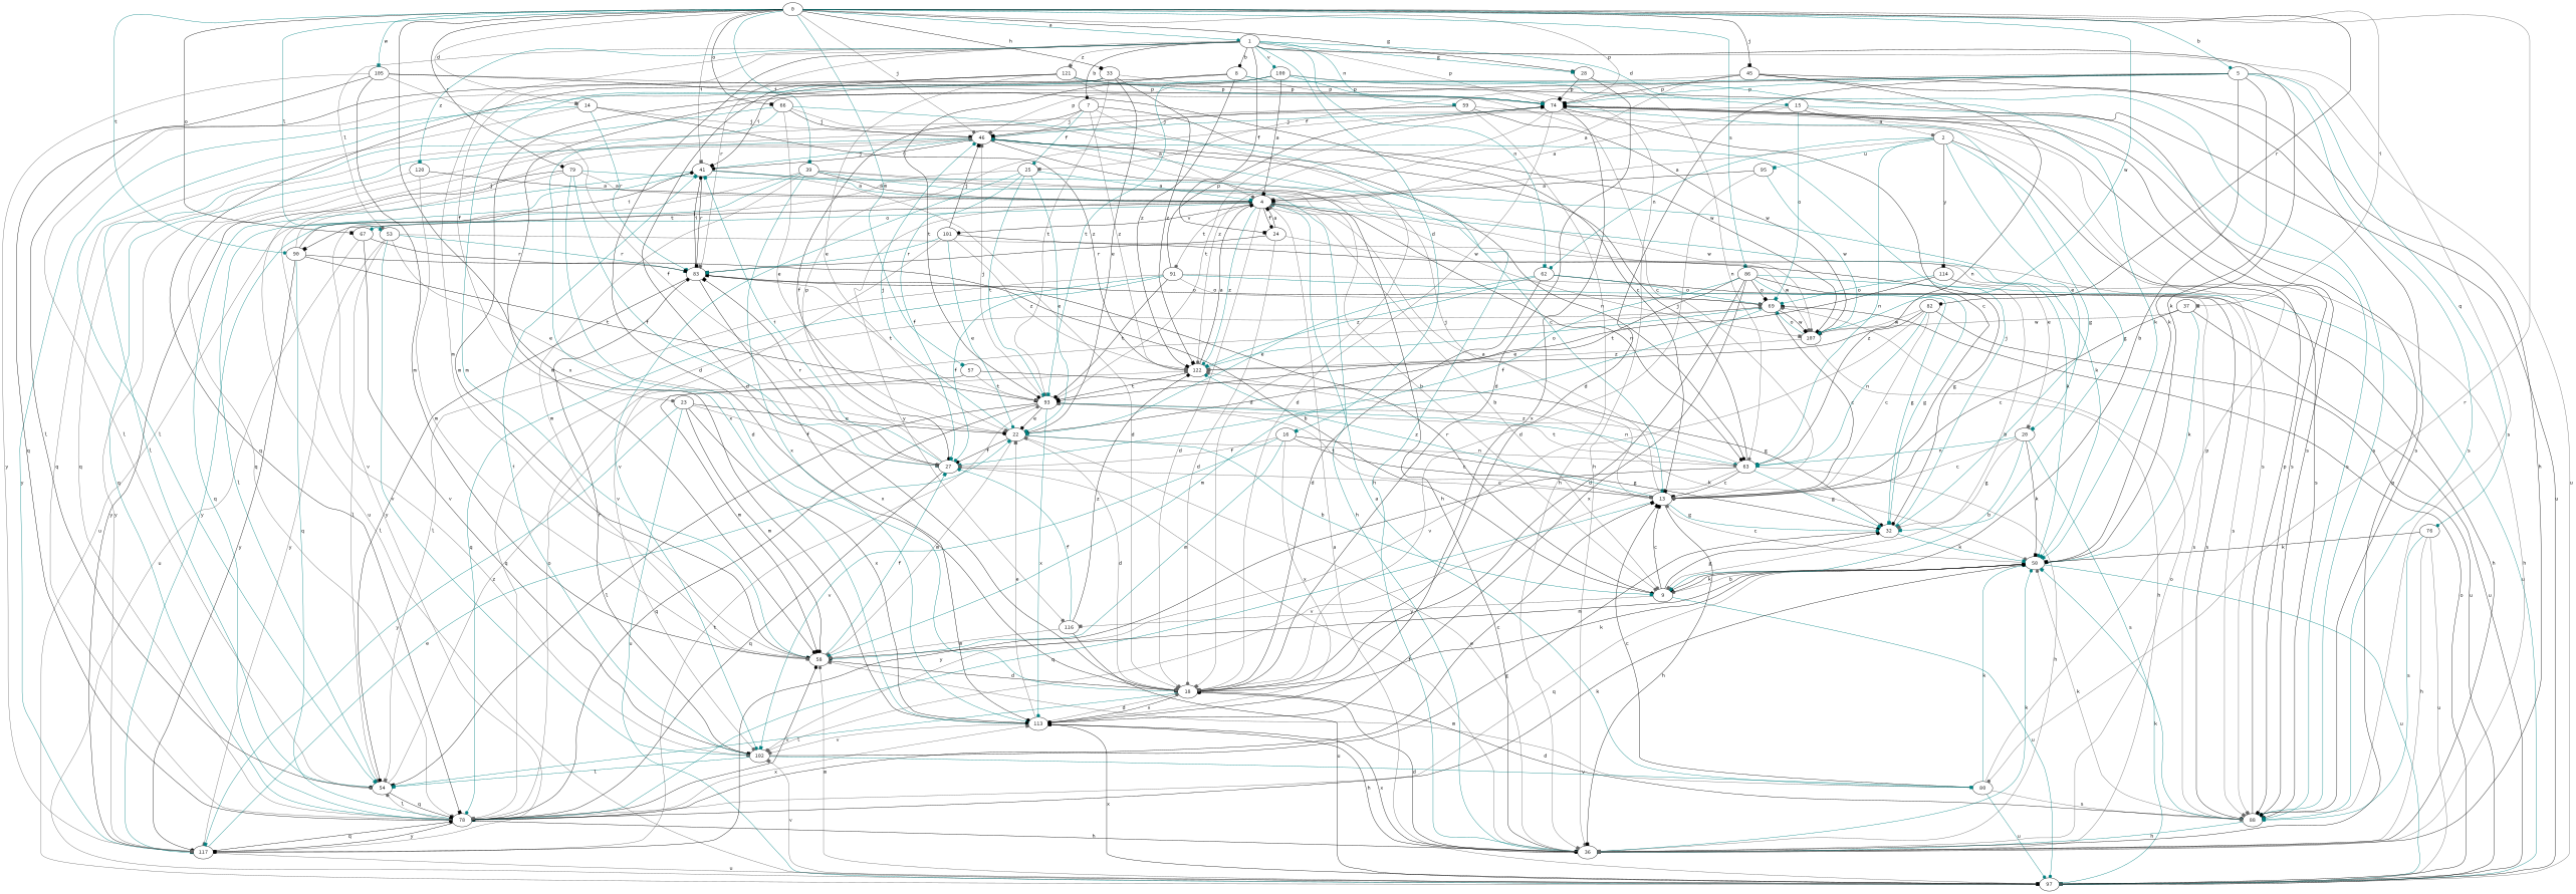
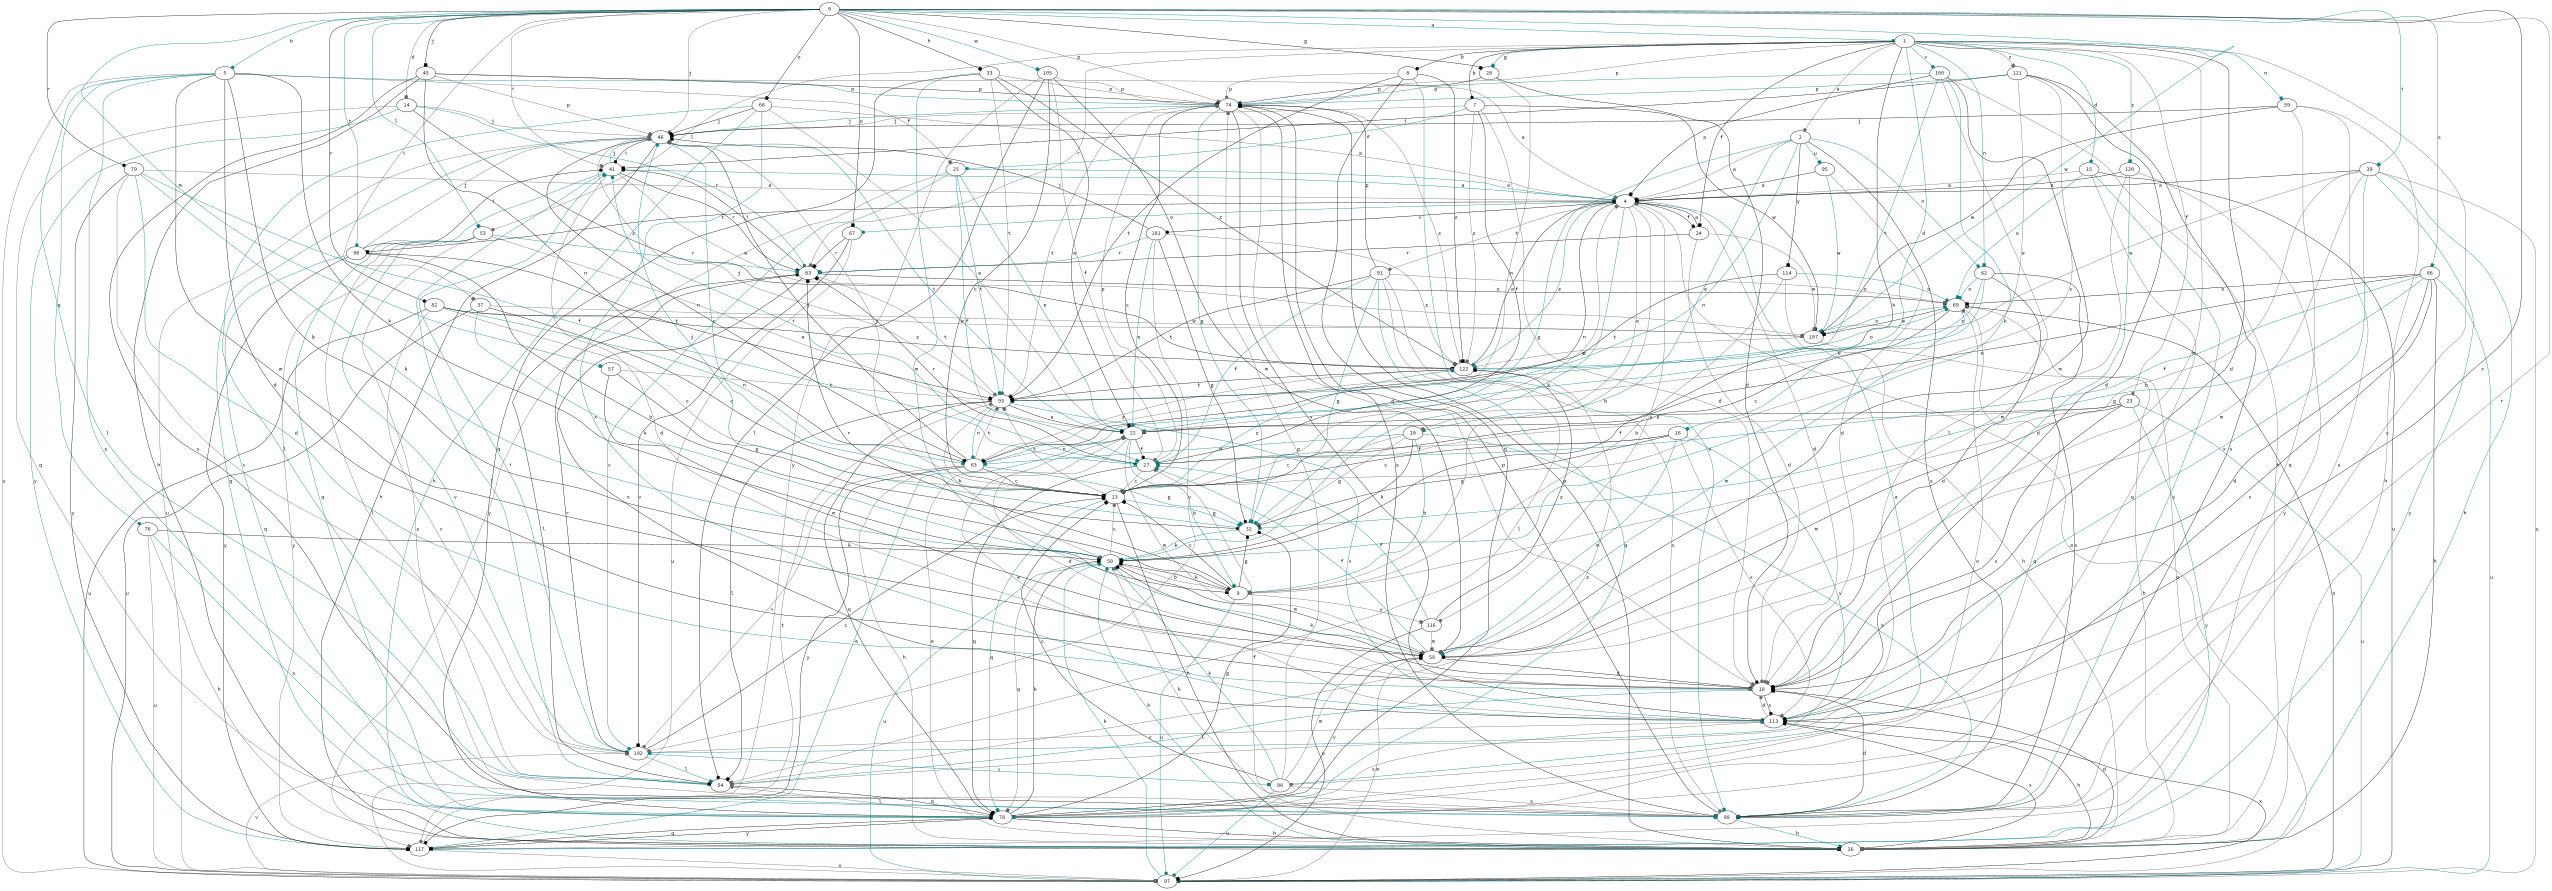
  strict digraph {
    fontname="Source Code Pro"
    node [fontname="Source Code Pro"]
    edge [arrowhead=box color=black fontname="Source Code Pro"]
    0
    1
    5
    14
    28
    33
    37
    39
    41
    45
    46
    53
    57
    66
    67
    74
    79
    80
    82
    86
    90
    105
    107
    113
    2
    7
    8
    15
    16
    18
    23
    24
    50
    58
    59
    62
    83
    88
    100
    120
    121
    9
    25
    54
    76
    97
    122
    78
    117
    63
    93
    22
    13
    4
    36
    102
    32
    27
    69
    20
    95
    114
    91
    101
    116
    0 -> 1 [arrowhead=dot color=teal label=a]
    0 -> 5 [arrowhead=dot color=teal label=b]
    0 -> 14 [color=gray40 label=d]
    0 -> 28 [label=g]
    0 -> 33 [label=h]
    0 -> 37 [color=gray40 label=i]
    0 -> 39 [color=teal label=i]
    0 -> 41 [color=gray40 label=i]
    0 -> 45 [label=j]
    0 -> 46 [arrowhead=dot color=gray40 label=j]
    0 -> 53 [color=teal label=l]
    0 -> 57 [color=teal label=m]
    0 -> 66 [label=o]
    0 -> 67 [label=o]
    0 -> 74 [color=gray40 label=p]
    0 -> 79 [arrowhead=dot label=r]
    0 -> 80 [arrowhead=dot color=gray40 label=r]
    0 -> 82 [arrowhead=dot label=r]
    0 -> 86 [color=teal label=s]
    0 -> 90 [arrowhead=dot color=teal label=t]
    0 -> 105 [color=teal label=w]
    0 -> 107 [arrowhead=dot color=teal label=w]
    0 -> 113 [arrowhead=dot label=x]
    1 -> 28 [color=teal label=g]
    1 -> 53 [arrowhead=dot color=gray40 label=l]
    1 -> 74 [arrowhead=dot color=gray40 label=p]
-   15 -> 2 [arrowhead=dot color=gray40 label=a]
+   1 -> 2 [arrowhead=dot color=gray40 label=a]
    1 -> 7 [arrowhead=dot label=b]
    1 -> 8 [arrowhead=dot label=b]
    1 -> 15 [arrowhead=dot color=teal label=d]
    1 -> 16 [color=teal label=d]
    1 -> 18 [label=d]
    1 -> 23 [arrowhead=dot color=gray40 label=f]
    1 -> 24 [label=f]
    1 -> 50 [label=k]
    1 -> 58 [arrowhead=dot color=gray40 label=m]
    1 -> 59 [color=teal label=n]
    1 -> 62 [color=teal label=n]
    1 -> 83 [color=gray40 label=r]
    1 -> 88 [arrowhead=dot color=gray40 label=s]
    1 -> 100 [arrowhead=dot color=teal label=v]
    1 -> 120 [color=teal label=z]
    1 -> 121 [color=gray40 label=z]
    5 -> 74 [color=teal label=p]
    5 -> 18 [label=d]
    5 -> 50 [arrowhead=dot label=k]
    5 -> 58 [arrowhead=dot label=m]
    5 -> 88 [color=teal label=s]
    5 -> 9 [label=b]
    5 -> 25 [color=gray40 label=f]
    5 -> 54 [color=teal label=l]
    5 -> 76 [arrowhead=dot color=teal label=q]
    5 -> 97 [color=gray40 label=u]
    14 -> 46 [color=gray40 label=j]
    14 -> 83 [arrowhead=dot color=teal label=r]
    14 -> 122 [arrowhead=dot label=z]
    14 -> 78 [color=gray40 label=q]
    14 -> 117 [color=teal label=y]
    28 -> 74 [label=p]
    28 -> 18 [arrowhead=dot label=d]
    28 -> 63 [arrowhead=dot color=gray40 label=n]
    33 -> 74 [arrowhead=dot color=gray40 label=p]
    33 -> 58 [color=teal label=m]
    33 -> 122 [label=z]
    33 -> 78 [label=q]
    33 -> 93 [arrowhead=dot color=gray40 label=t]
    33 -> 22 [label=e]
    37 -> 107 [arrowhead=dot color=gray40 label=w]
    37 -> 50 [arrowhead=dot color=teal label=k]
    37 -> 97 [label=u]
    37 -> 13 [arrowhead=dot label=c]
    39 -> 107 [color=gray40 label=w]
    39 -> 113 [color=teal label=x]
    39 -> 58 [arrowhead=dot color=gray40 label=m]
    39 -> 9 [arrowhead=dot color=gray40 label=b]
    39 -> 97 [arrowhead=dot color=gray40 label=u]
    39 -> 117 [color=teal label=y]
    39 -> 4 [arrowhead=dot label=a]
    39 -> 36 [arrowhead=dot color=teal label=h]
    41 -> 46 [color=teal label=j]
    41 -> 107 [arrowhead=dot color=gray40 label=w]
    41 -> 18 [color=gray40 label=d]
    41 -> 83 [label=r]
    41 -> 54 [arrowhead=dot color=teal label=l]
    41 -> 78 [arrowhead=dot color=teal label=q]
    41 -> 4 [arrowhead=dot color=teal label=a]
    45 -> 46 [color=gray40 label=p]
    45 -> 74 [label=p]
    45 -> 88 [arrowhead=dot label=s]
    45 -> 63 [arrowhead=dot label=n]
    45 -> 4 [color=gray40 label=a]
    45 -> 36 [label=h]
    46 -> 41 [arrowhead=dot label=i]
    46 -> 97 [arrowhead=dot color=gray40 label=u]
    46 -> 78 [arrowhead=dot color=teal label=q]
    46 -> 63 [arrowhead=dot label=n]
    46 -> 13 [color=teal label=c]
    46 -> 36 [label=h]
    53 -> 83 [color=teal label=r]
    53 -> 88 [color=gray40 label=s]
    53 -> 54 [color=gray40 label=l]
    53 -> 117 [color=gray40 label=y]
    53 -> 22 [color=gray40 label=e]
    53 -> 102 [arrowhead=dot color=teal label=v]
    57 -> 58 [label=m]
    57 -> 93 [color=gray40 label=t]
    57 -> 32 [arrowhead=dot label=g]
    66 -> 46 [arrowhead=dot label=j]
    66 -> 113 [arrowhead=dot color=teal label=x]
    66 -> 54 [arrowhead=dot color=teal label=l]
    66 -> 22 [color=gray40 label=e]
    66 -> 4 [arrowhead=dot color=gray40 label=a]
    66 -> 36 [arrowhead=dot color=teal label=h]
    67 -> 83 [label=r]
    67 -> 97 [color=gray40 label=u]
    67 -> 102 [label=v]
    74 -> 46 [color=teal label=j]
    74 -> 113 [arrowhead=dot label=x]
    74 -> 18 [color=gray40 label=d]
    74 -> 88 [label=s]
    74 -> 122 [arrowhead=dot color=gray40 label=z]
    74 -> 93 [arrowhead=dot color=gray40 label=t]
    74 -> 13 [arrowhead=dot label=c]
    74 -> 32 [color=teal label=g]
    79 -> 18 [color=teal label=d]
    79 -> 50 [color=teal label=k]
    79 -> 117 [label=y]
    79 -> 4 [arrowhead=dot color=gray40 label=a]
    79 -> 102 [color=gray40 label=v]
    79 -> 27 [color=teal label=f]
    80 -> 74 [color=gray40 label=p]
    80 -> 50 [color=teal label=k]
    80 -> 58 [color=gray40 label=m]
    80 -> 88 [color=gray40 label=s]
    80 -> 97 [arrowhead=dot color=teal label=u]
    80 -> 13 [label=c]
    80 -> 4 [color=teal label=a]
    82 -> 107 [color=gray40 label=w]
    82 -> 97 [arrowhead=dot label=u]
    82 -> 122 [label=z]
    82 -> 63 [color=teal label=n]
    82 -> 13 [color=gray40 label=c]
    82 -> 102 [arrowhead=dot color=gray40 label=v]
    86 -> 113 [arrowhead=dot label=x]
    86 -> 18 [arrowhead=dot label=d]
    86 -> 97 [color=teal label=u]
    86 -> 22 [label=e]
    86 -> 36 [label=h]
    86 -> 32 [arrowhead=dot color=teal label=g]
    86 -> 27 [color=teal label=f]
    86 -> 69 [label=o]
    90 -> 41 [arrowhead=dot label=i]
    90 -> 46 [color=gray40 label=j]
    90 -> 9 [arrowhead=dot label=b]
    90 -> 78 [arrowhead=dot color=teal label=q]
-   90 -> 117 [arrowhead=dot label=y]
+   90 -> 117 [label=y]
    90 -> 93 [label=t]
    105 -> 74 [arrowhead=dot color=gray40 label=p]
    105 -> 58 [arrowhead=dot label=m]
    105 -> 54 [arrowhead=dot label=l]
    105 -> 117 [arrowhead=dot color=gray40 label=y]
    105 -> 13 [label=c]
    105 -> 27 [color=gray40 label=f]
    107 -> 122 [color=gray40 label=z]
    107 -> 36 [arrowhead=dot color=gray40 label=h]
    107 -> 69 [arrowhead=dot color=teal label=o]
    113 -> 18 [arrowhead=dot color=gray40 label=d]
    113 -> 22 [color=gray40 label=e]
    113 -> 36 [arrowhead=dot label=h]
    113 -> 102 [arrowhead=dot color=gray40 label=v]
    2 -> 62 [arrowhead=dot color=teal label=n]
    2 -> 88 [label=s]
    2 -> 63 [arrowhead=dot color=teal label=n]
    2 -> 4 [arrowhead=dot color=gray40 label=a]
    2 -> 32 [color=teal label=g]
    2 -> 20 [color=teal label=e]
    2 -> 95 [color=teal label=u]
    2 -> 114 [label=y]
    7 -> 46 [arrowhead=dot color=gray40 label=j]
    7 -> 107 [label=w]
    7 -> 18 [color=gray40 label=d]
    7 -> 25 [arrowhead=dot color=teal label=f]
    7 -> 122 [color=gray40 label=z]
    7 -> 27 [arrowhead=dot label=f]
    8 -> 74 [arrowhead=dot color=gray40 label=p]
    8 -> 88 [color=teal label=s]
    8 -> 122 [label=z]
    8 -> 78 [label=q]
    8 -> 93 [arrowhead=dot label=t]
    15 -> 88 [color=teal label=s]
    15 -> 97 [arrowhead=dot label=u]
    15 -> 78 [arrowhead=dot color=gray40 label=q]
    15 -> 4 [color=gray40 label=a]
    15 -> 69 [color=teal label=o]
    16 -> 113 [color=gray40 label=x]
    16 -> 58 [arrowhead=dot color=teal label=m]
    16 -> 13 [arrowhead=dot label=c]
    16 -> 102 [color=teal label=v]
    16 -> 32 [arrowhead=dot label=g]
    16 -> 27 [color=gray40 label=f]
    18 -> 113 [arrowhead=dot label=x]
    18 -> 50 [arrowhead=dot label=k]
    18 -> 54 [color=teal label=l]
    23 -> 113 [arrowhead=dot label=x]
    23 -> 58 [arrowhead=dot label=m]
    23 -> 97 [arrowhead=dot color=teal label=u]
    23 -> 117 [color=teal label=y]
    23 -> 22 [arrowhead=dot label=e]
    23 -> 27 [color=gray40 label=f]
    24 -> 107 [color=gray40 label=w]
    24 -> 18 [arrowhead=dot color=gray40 label=d]
    24 -> 83 [label=r]
    24 -> 4 [label=a]
    50 -> 58 [arrowhead=dot label=m]
    50 -> 9 [arrowhead=dot color=gray40 label=b]
    50 -> 97 [color=teal label=u]
    50 -> 78 [color=gray40 label=q]
    50 -> 13 [arrowhead=dot color=gray40 label=c]
    58 -> 18 [arrowhead=dot label=d]
    58 -> 27 [color=teal label=f]
    59 -> 46 [label=j]
    59 -> 107 [label=w]
    59 -> 88 [color=gray40 label=s]
    59 -> 78 [arrowhead=dot color=gray40 label=q]
    59 -> 36 [color=gray40 label=h]
    62 -> 18 [arrowhead=dot label=d]
    62 -> 88 [arrowhead=dot label=s]
    62 -> 122 [color=teal label=z]
    62 -> 22 [color=teal label=e]
    62 -> 69 [arrowhead=dot color=teal label=o]
    83 -> 41 [arrowhead=dot label=i]
    83 -> 113 [arrowhead=dot label=x]
    83 -> 54 [arrowhead=dot label=l]
    83 -> 93 [arrowhead=dot color=gray40 label=t]
    83 -> 69 [label=o]
    88 -> 74 [arrowhead=dot label=p]
    88 -> 18 [label=d]
    88 -> 50 [arrowhead=dot color=gray40 label=k]
    88 -> 36 [color=teal label=h]
    100 -> 74 [color=teal label=p]
    100 -> 50 [color=teal label=k]
    100 -> 58 [arrowhead=dot label=m]
    100 -> 54 [arrowhead=dot color=gray40 label=l]
    100 -> 93 [color=teal label=t]
    100 -> 4 [label=a]
    100 -> 36 [arrowhead=dot color=gray40 label=h]
+   120 -> 18 [arrowhead=dot color=teal label=d]
    120 -> 58 [color=gray40 label=m]
    120 -> 117 [color=gray40 label=y]
    120 -> 4 [arrowhead=dot label=a]
    121 -> 41 [label=i]
    121 -> 74 [color=teal label=p]
    121 -> 18 [label=d]
    121 -> 88 [arrowhead=dot label=s]
    121 -> 22 [color=gray40 label=e]
    121 -> 13 [arrowhead=dot color=gray40 label=c]
    9 -> 50 [label=k]
    9 -> 83 [label=r]
    9 -> 97 [arrowhead=dot color=teal label=u]
    9 -> 13 [label=c]
    9 -> 32 [arrowhead=dot label=g]
    9 -> 116 [color=gray40 label=y]
    25 -> 117 [color=gray40 label=y]
    25 -> 93 [color=teal label=t]
    25 -> 22 [arrowhead=dot color=teal label=e]
    25 -> 4 [color=teal label=a]
    25 -> 102 [arrowhead=dot color=teal label=v]
    25 -> 27 [color=teal label=f]
    54 -> 122 [color=gray40 label=z]
    54 -> 78 [label=q]
    76 -> 50 [label=k]
    76 -> 88 [arrowhead=dot color=teal label=s]
    76 -> 97 [color=gray40 label=u]
    76 -> 36 [color=gray40 label=h]
    97 -> 113 [arrowhead=dot label=x]
    97 -> 50 [color=teal label=k]
    97 -> 58 [arrowhead=dot color=gray40 label=m]
    97 -> 4 [color=gray40 label=a]
    97 -> 102 [color=gray40 label=v]
    97 -> 69 [label=o]
    122 -> 93 [label=t]
    122 -> 4 [label=a]
    122 -> 69 [arrowhead=dot color=teal label=o]
    78 -> 113 [color=gray40 label=x]
    78 -> 50 [arrowhead=dot label=k]
    78 -> 58 [arrowhead=dot label=v]
    78 -> 54 [arrowhead=dot color=gray40 label=l]
    78 -> 117 [label=y]
    78 -> 36 [arrowhead=dot label=h]
    78 -> 32 [arrowhead=dot label=g]
    78 -> 69 [arrowhead=dot color=gray40 label=o]
    117 -> 97 [color=gray40 label=u]
    117 -> 78 [arrowhead=dot label=q]
    117 -> 93 [arrowhead=dot color=gray40 label=t]
    117 -> 22 [color=teal label=e]
    63 -> 46 [label=j]
    63 -> 122 [color=gray40 label=z]
    63 -> 117 [arrowhead=dot label=y]
    63 -> 93 [color=gray40 label=t]
    63 -> 13 [label=c]
    63 -> 36 [color=gray40 label=h]
    63 -> 102 [arrowhead=dot color=gray40 label=v]
    63 -> 32 [color=teal label=g]
    93 -> 46 [color=gray40 label=j]
    93 -> 113 [arrowhead=dot color=teal label=x]
    93 -> 50 [arrowhead=dot color=gray40 label=k]
    93 -> 54 [label=l]
    93 -> 78 [label=q]
    93 -> 63 [arrowhead=dot color=teal label=n]
    93 -> 22 [arrowhead=dot label=e]
    22 -> 46 [arrowhead=dot color=teal label=j]
    22 -> 18 [color=gray40 label=d]
    22 -> 58 [color=gray40 label=m]
    22 -> 9 [color=teal label=b]
    22 -> 63 [arrowhead=dot color=gray40 label=n]
    22 -> 27 [arrowhead=dot label=f]
    13 -> 46 [color=gray40 label=j]
    13 -> 122 [arrowhead=dot color=teal label=z]
    13 -> 78 [color=teal label=q]
    13 -> 93 [color=gray40 label=t]
    13 -> 4 [color=gray40 label=a]
    13 -> 36 [label=h]
    13 -> 32 [arrowhead=dot color=teal label=g]
    4 -> 67 [arrowhead=dot color=teal label=o]
    4 -> 90 [label=t]
    4 -> 18 [arrowhead=dot color=gray40 label=d]
    4 -> 24 [arrowhead=dot label=f]
    4 -> 50 [arrowhead=dot color=teal label=k]
    4 -> 9 [arrowhead=dot color=gray40 label=b]
    4 -> 122 [arrowhead=dot color=teal label=z]
    4 -> 63 [arrowhead=dot label=n]
    4 -> 20 [color=gray40 label=e]
    4 -> 91 [arrowhead=dot color=gray40 label=t]
    4 -> 101 [arrowhead=dot label=v]
    4 -> 116 [arrowhead=dot color=gray40 label=y]
    36 -> 74 [label=p]
    36 -> 113 [label=x]
    36 -> 18 [arrowhead=dot label=d]
    36 -> 50 [arrowhead=dot color=teal label=k]
    36 -> 22 [color=gray40 label=e]
    36 -> 27 [arrowhead=dot color=gray40 label=f]
    36 -> 69 [arrowhead=dot color=gray40 label=o]
    102 -> 41 [color=teal label=i]
    102 -> 80 [color=teal label=v]
    102 -> 83 [arrowhead=dot label=r]
    102 -> 54 [color=teal label=l]
    102 -> 13 [label=c]
    32 -> 46 [arrowhead=dot color=teal label=j]
    32 -> 50 [color=teal label=k]
    27 -> 41 [color=teal label=i]
    27 -> 74 [color=gray40 label=p]
    27 -> 83 [label=r]
    27 -> 78 [arrowhead=dot label=q]
    27 -> 13 [color=gray40 label=c]
    69 -> 107 [label=w]
    69 -> 58 [arrowhead=dot color=teal label=m]
    69 -> 78 [color=gray40 label=q]
    69 -> 13 [arrowhead=dot label=c]
    20 -> 50 [label=k]
    20 -> 88 [arrowhead=dot color=teal label=s]
    20 -> 9 [color=teal label=b]
    20 -> 63 [color=teal label=n]
    20 -> 13 [arrowhead=dot color=gray40 label=c]
    20 -> 32 [color=gray40 label=g]
    95 -> 107 [arrowhead=dot color=teal label=w]
    95 -> 18 [color=gray40 label=d]
    95 -> 4 [label=a]
    114 -> 9 [color=gray40 label=b]
    114 -> 93 [label=t]
    114 -> 36 [arrowhead=dot color=gray40 label=h]
    114 -> 69 [arrowhead=dot color=teal label=o]
    91 -> 74 [label=p]
    91 -> 88 [arrowhead=dot color=gray40 label=s]
    91 -> 54 [color=gray40 label=l]
    91 -> 78 [arrowhead=dot color=teal label=q]
    91 -> 93 [arrowhead=dot label=t]
    91 -> 32 [color=teal label=g]
    91 -> 27 [arrowhead=dot color=teal label=f]
    91 -> 69 [arrowhead=dot color=gray40 label=o]
    101 -> 46 [label=j]
    101 -> 83 [color=teal label=r]
    101 -> 122 [arrowhead=dot color=gray40 label=z]
    101 -> 22 [arrowhead=dot color=teal label=e]
    101 -> 102 [arrowhead=dot color=gray40 label=v]
    101 -> 32 [arrowhead=dot label=g]
    116 -> 58 [color=gray40 label=m]
    116 -> 97 [label=u]
    116 -> 122 [arrowhead=dot label=z]
    116 -> 27 [arrowhead=dot color=teal label=f]
  }
